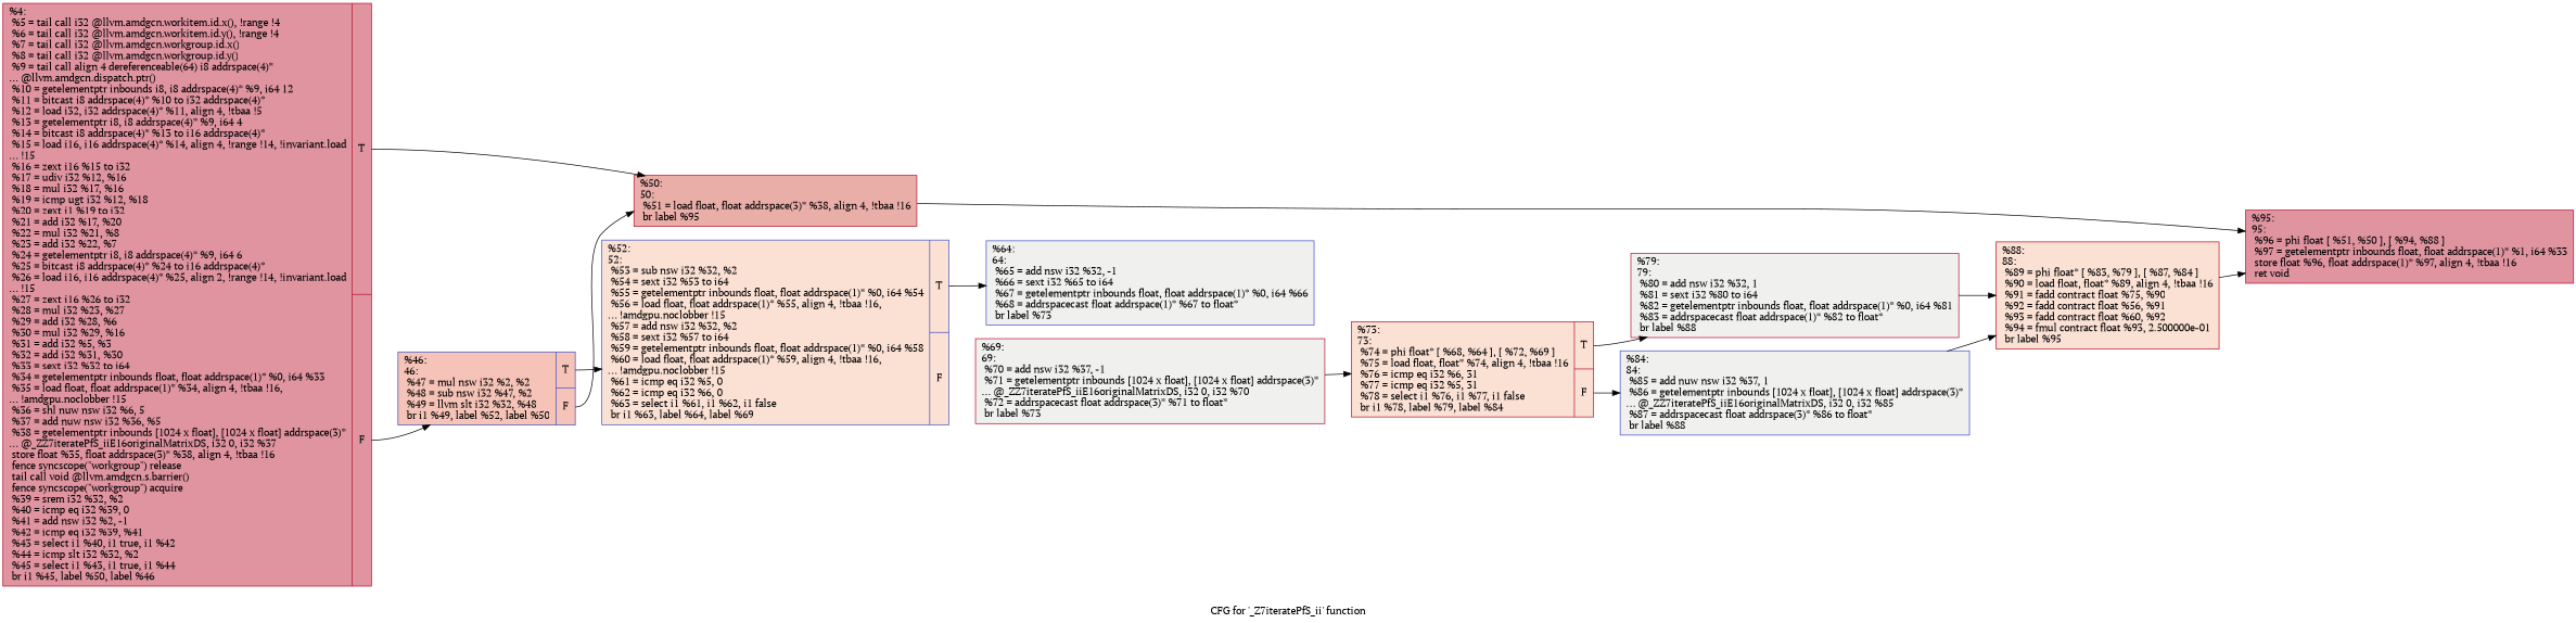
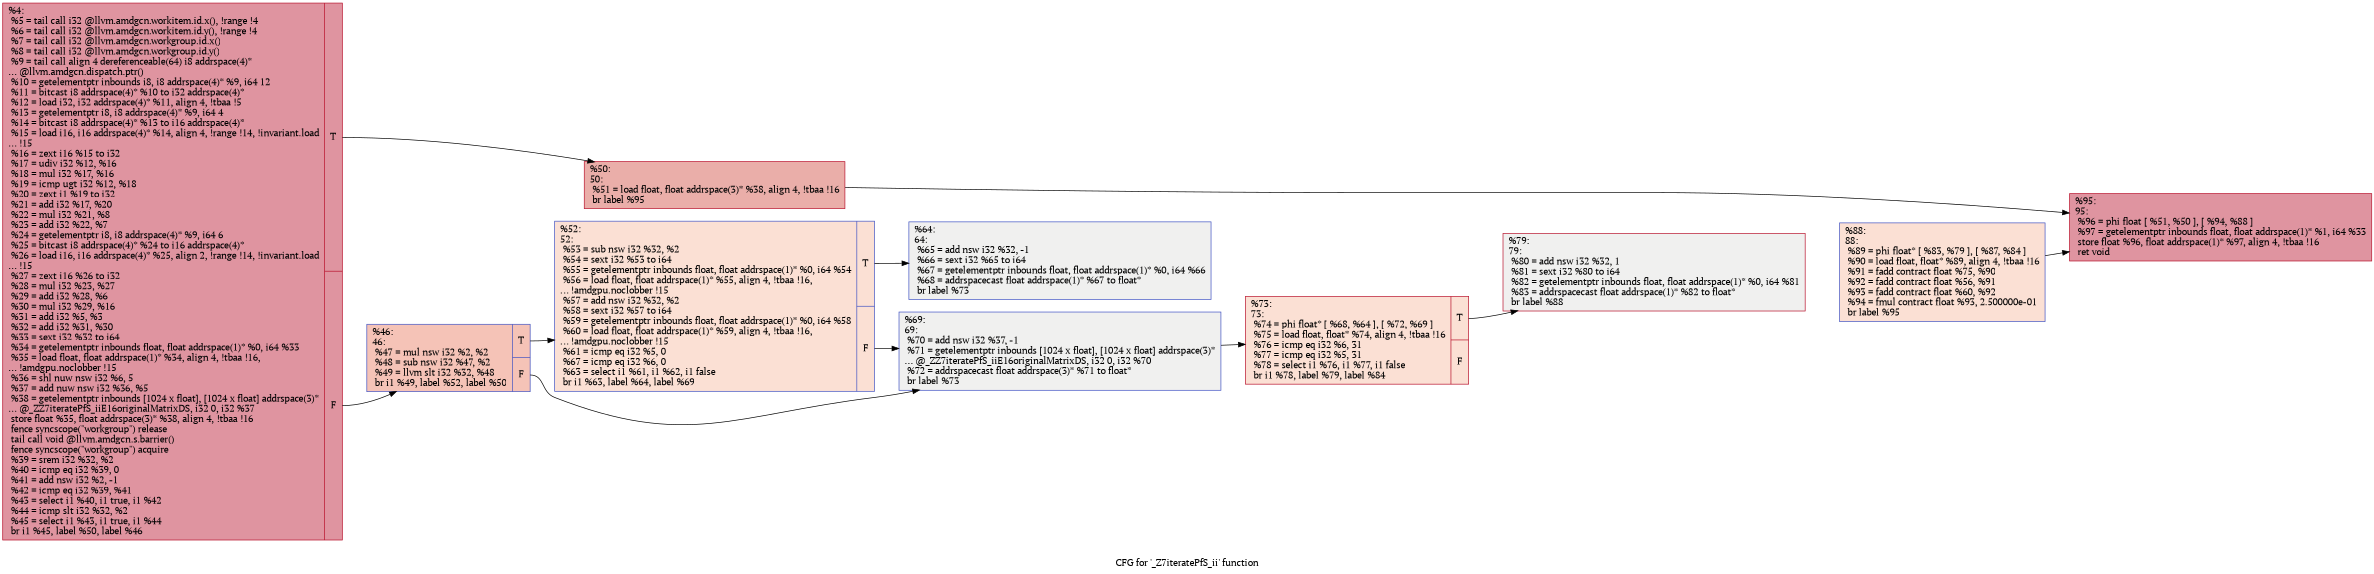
  digraph {
    fontname="PT Serif"
    label="CFG for '_Z7iteratePfS_ii' function"
    rankdir=LR
    node [color="#3d50c3ff" fillcolor="#dedcdb70" fontname="PT Serif" shape=record style=filled]
    edge [fontname="PT Serif"]
    n1 [color="#b70d28ff" fillcolor="#b70d2870" label="{%4:\l  %5 = tail call i32 @llvm.amdgcn.workitem.id.x(), !range !4\l  %6 = tail call i32 @llvm.amdgcn.workitem.id.y(), !range !4\l  %7 = tail call i32 @llvm.amdgcn.workgroup.id.x()\l  %8 = tail call i32 @llvm.amdgcn.workgroup.id.y()\l  %9 = tail call align 4 dereferenceable(64) i8 addrspace(4)*\l... @llvm.amdgcn.dispatch.ptr()\l  %10 = getelementptr inbounds i8, i8 addrspace(4)* %9, i64 12\l  %11 = bitcast i8 addrspace(4)* %10 to i32 addrspace(4)*\l  %12 = load i32, i32 addrspace(4)* %11, align 4, !tbaa !5\l  %13 = getelementptr i8, i8 addrspace(4)* %9, i64 4\l  %14 = bitcast i8 addrspace(4)* %13 to i16 addrspace(4)*\l  %15 = load i16, i16 addrspace(4)* %14, align 4, !range !14, !invariant.load\l... !15\l  %16 = zext i16 %15 to i32\l  %17 = udiv i32 %12, %16\l  %18 = mul i32 %17, %16\l  %19 = icmp ugt i32 %12, %18\l  %20 = zext i1 %19 to i32\l  %21 = add i32 %17, %20\l  %22 = mul i32 %21, %8\l  %23 = add i32 %22, %7\l  %24 = getelementptr i8, i8 addrspace(4)* %9, i64 6\l  %25 = bitcast i8 addrspace(4)* %24 to i16 addrspace(4)*\l  %26 = load i16, i16 addrspace(4)* %25, align 2, !range !14, !invariant.load\l... !15\l  %27 = zext i16 %26 to i32\l  %28 = mul i32 %23, %27\l  %29 = add i32 %28, %6\l  %30 = mul i32 %29, %16\l  %31 = add i32 %5, %3\l  %32 = add i32 %31, %30\l  %33 = sext i32 %32 to i64\l  %34 = getelementptr inbounds float, float addrspace(1)* %0, i64 %33\l  %35 = load float, float addrspace(1)* %34, align 4, !tbaa !16,\l... !amdgpu.noclobber !15\l  %36 = shl nuw nsw i32 %6, 5\l  %37 = add nuw nsw i32 %36, %5\l  %38 = getelementptr inbounds [1024 x float], [1024 x float] addrspace(3)*\l... @_ZZ7iteratePfS_iiE16originalMatrixDS, i32 0, i32 %37\l  store float %35, float addrspace(3)* %38, align 4, !tbaa !16\l  fence syncscope(\"workgroup\") release\l  tail call void @llvm.amdgcn.s.barrier()\l  fence syncscope(\"workgroup\") acquire\l  %39 = srem i32 %32, %2\l  %40 = icmp eq i32 %39, 0\l  %41 = add nsw i32 %2, -1\l  %42 = icmp eq i32 %39, %41\l  %43 = select i1 %40, i1 true, i1 %42\l  %44 = icmp slt i32 %32, %2\l  %45 = select i1 %43, i1 true, i1 %44\l  br i1 %45, label %50, label %46\l|{<s0>T|<s1>F}}"]
    n2 [color="#b70d28ff" fillcolor="#d0473d70" label="{%50:\l50:                                               \l  %51 = load float, float addrspace(3)* %38, align 4, !tbaa !16\l  br label %95\l}"]
    n3 [fillcolor="#e8765c70" label="{%46:\l46:                                               \l  %47 = mul nsw i32 %2, %2\l  %48 = sub nsw i32 %47, %2\l  %49 = llvm slt i32 %32, %48\l  br i1 %49, label %52, label %50\l|{<s0>T|<s1>F}}"]
    n4 [color="#b70d28ff" fillcolor="#b70d2870" label="{%95:\l95:                                               \l  %96 = phi float [ %51, %50 ], [ %94, %88 ]\l  %97 = getelementptr inbounds float, float addrspace(1)* %1, i64 %33\l  store float %96, float addrspace(1)* %97, align 4, !tbaa !16\l  ret void\l}"]
-   n5 [fillcolor="#f7b99e70" label="{%52:\l52:                                               \l  %53 = sub nsw i32 %32, %2\l  %54 = sext i32 %53 to i64\l  %55 = getelementptr inbounds float, float addrspace(1)* %0, i64 %54\l  %56 = load float, float addrspace(1)* %55, align 4, !tbaa !16,\l... !amdgpu.noclobber !15\l  %57 = add nsw i32 %32, %2\l  %58 = sext i32 %57 to i64\l  %59 = getelementptr inbounds float, float addrspace(1)* %0, i64 %58\l  %60 = load float, float addrspace(1)* %59, align 4, !tbaa !16,\l... !amdgpu.noclobber !15\l  %61 = icmp eq i32 %5, 0\l  %62 = icmp eq i32 %6, 0\l  %63 = select i1 %61, i1 %62, i1 false\l  br i1 %63, label %64, label %69\l|{<s0>T|<s1>F}}"]
+   n5 [fillcolor="#f7b99e70" label="{%52:\l52:                                               \l  %53 = sub nsw i32 %32, %2\l  %54 = sext i32 %53 to i64\l  %55 = getelementptr inbounds float, float addrspace(1)* %0, i64 %54\l  %56 = load float, float addrspace(1)* %55, align 4, !tbaa !16,\l... !amdgpu.noclobber !15\l  %57 = add nsw i32 %32, %2\l  %58 = sext i32 %57 to i64\l  %59 = getelementptr inbounds float, float addrspace(1)* %0, i64 %58\l  %60 = load float, float addrspace(1)* %59, align 4, !tbaa !16,\l... !amdgpu.noclobber !15\l  %61 = icmp eq i32 %5, 0\l  %67 = icmp eq i32 %6, 0\l  %63 = select i1 %61, i1 %62, i1 false\l  br i1 %63, label %64, label %69\l|{<s0>T|<s1>F}}"]
    n6 [label="{%64:\l64:                                               \l  %65 = add nsw i32 %32, -1\l  %66 = sext i32 %65 to i64\l  %67 = getelementptr inbounds float, float addrspace(1)* %0, i64 %66\l  %68 = addrspacecast float addrspace(1)* %67 to float*\l  br label %73\l}"]
-   n7 [color="#b70d28ff" label="{%69:\l69:                                               \l  %70 = add nsw i32 %37, -1\l  %71 = getelementptr inbounds [1024 x float], [1024 x float] addrspace(3)*\l... @_ZZ7iteratePfS_iiE16originalMatrixDS, i32 0, i32 %70\l  %72 = addrspacecast float addrspace(3)* %71 to float*\l  br label %73\l}"]
+   n7 [label="{%69:\l69:                                               \l  %70 = add nsw i32 %37, -1\l  %71 = getelementptr inbounds [1024 x float], [1024 x float] addrspace(3)*\l... @_ZZ7iteratePfS_iiE16originalMatrixDS, i32 0, i32 %70\l  %72 = addrspacecast float addrspace(3)* %71 to float*\l  br label %73\l}"]
    n8 [color="#b70d28ff" fillcolor="#f7b99e70" label="{%73:\l73:                                               \l  %74 = phi float* [ %68, %64 ], [ %72, %69 ]\l  %75 = load float, float* %74, align 4, !tbaa !16\l  %76 = icmp eq i32 %6, 31\l  %77 = icmp eq i32 %5, 31\l  %78 = select i1 %76, i1 %77, i1 false\l  br i1 %78, label %79, label %84\l|{<s0>T|<s1>F}}"]
    n9 [color="#b70d28ff" label="{%79:\l79:                                               \l  %80 = add nsw i32 %32, 1\l  %81 = sext i32 %80 to i64\l  %82 = getelementptr inbounds float, float addrspace(1)* %0, i64 %81\l  %83 = addrspacecast float addrspace(1)* %82 to float*\l  br label %88\l}"]
-   n10 [label="{%84:\l84:                                               \l  %85 = add nuw nsw i32 %37, 1\l  %86 = getelementptr inbounds [1024 x float], [1024 x float] addrspace(3)*\l... @_ZZ7iteratePfS_iiE16originalMatrixDS, i32 0, i32 %85\l  %87 = addrspacecast float addrspace(3)* %86 to float*\l  br label %88\l}"]
-   n11 [color="#b70d28ff" fillcolor="#f7b99e70" label="{%88:\l88:                                               \l  %89 = phi float* [ %83, %79 ], [ %87, %84 ]\l  %90 = load float, float* %89, align 4, !tbaa !16\l  %91 = fadd contract float %75, %90\l  %92 = fadd contract float %56, %91\l  %93 = fadd contract float %60, %92\l  %94 = fmul contract float %93, 2.500000e-01\l  br label %95\l}"]
+   n11 [fillcolor="#f7b99e70" label="{%88:\l88:                                               \l  %89 = phi float* [ %83, %79 ], [ %87, %84 ]\l  %90 = load float, float* %89, align 4, !tbaa !16\l  %91 = fadd contract float %75, %90\l  %92 = fadd contract float %56, %91\l  %93 = fadd contract float %60, %92\l  %94 = fmul contract float %93, 2.500000e-01\l  br label %95\l}"]
    n1 -> n2 [tailport=s0]
    n1 -> n3 [tailport=s1]
    n2 -> n4
-   n3 -> n2 [tailport=s1]
+   n3 -> n7 [tailport=s1]
    n3 -> n5 [tailport=s0]
    n5 -> n6 [tailport=s0]
+   n5 -> n7 [tailport=s1]
    n7 -> n8
    n8 -> n9 [tailport=s0]
-   n8 -> n10 [tailport=s1]
-   n9 -> n11
-   n10 -> n11
    n11 -> n4
  }
